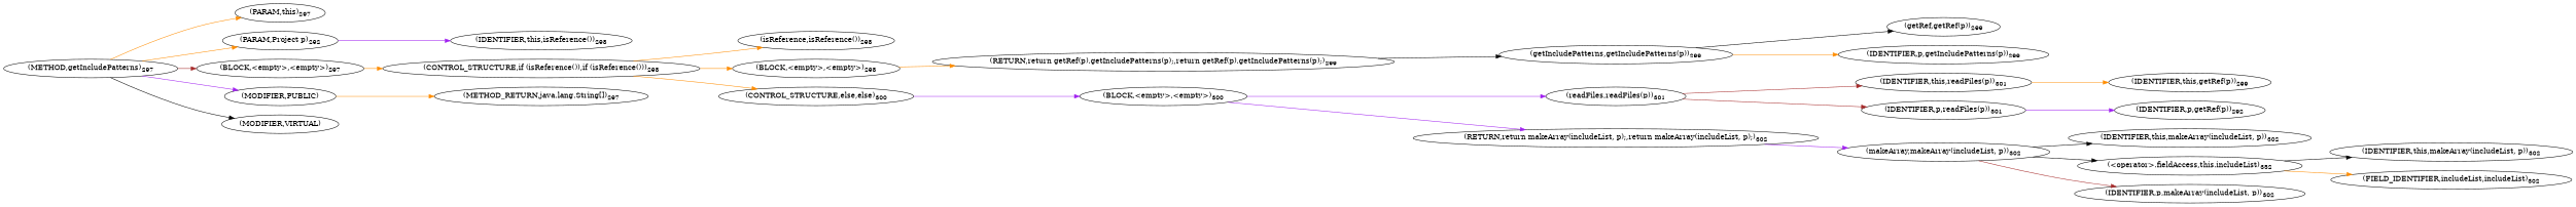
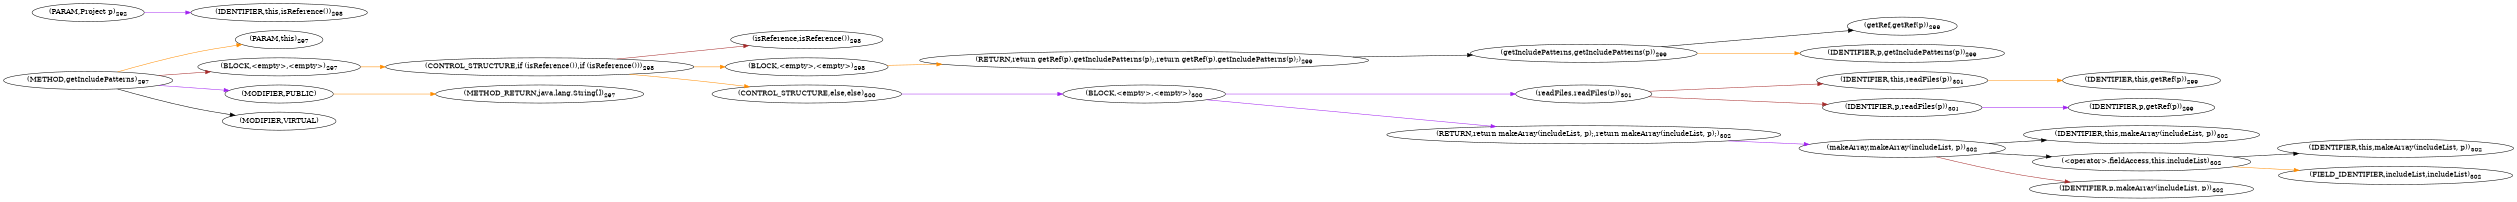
  digraph {
    rankdir=LR
    edge [color=darkorange]
    n1 [label=<(METHOD,getIncludePatterns)<SUB>297</SUB>>]
    n2 [label=<(PARAM,this)<SUB>297</SUB>>]
    n3 [label=<(PARAM,Project p)<SUB>292</SUB>>]
    n4 [label=<(BLOCK,&lt;empty&gt;,&lt;empty&gt;)<SUB>297</SUB>>]
    n5 [label=<(MODIFIER,PUBLIC)>]
    n6 [label=<(MODIFIER,VIRTUAL)>]
    n7 [label=<(IDENTIFIER,this,isReference())<SUB>298</SUB>>]
    n8 [label=<(CONTROL_STRUCTURE,if (isReference()),if (isReference()))<SUB>298</SUB>>]
    n9 [label=<(METHOD_RETURN,java.lang.String[])<SUB>297</SUB>>]
    n10 [label=<(isReference,isReference())<SUB>298</SUB>>]
    n11 [label=<(BLOCK,&lt;empty&gt;,&lt;empty&gt;)<SUB>298</SUB>>]
    n12 [label=<(CONTROL_STRUCTURE,else,else)<SUB>300</SUB>>]
    n13 [label=<(RETURN,return getRef(p).getIncludePatterns(p);,return getRef(p).getIncludePatterns(p);)<SUB>299</SUB>>]
    n14 [label=<(BLOCK,&lt;empty&gt;,&lt;empty&gt;)<SUB>300</SUB>>]
    n15 [label=<(getIncludePatterns,getIncludePatterns(p))<SUB>299</SUB>>]
    n16 [label=<(getRef,getRef(p))<SUB>299</SUB>>]
    n17 [label=<(IDENTIFIER,p,getIncludePatterns(p))<SUB>299</SUB>>]
    n18 [label=<(IDENTIFIER,this,getRef(p))<SUB>299</SUB>>]
-   n19 [label=<(IDENTIFIER,p,getRef(p))<SUB>292</SUB>>]
+   n19 [label=<(IDENTIFIER,p,getRef(p))<SUB>299</SUB>>]
    n20 [label=<(readFiles,readFiles(p))<SUB>301</SUB>>]
    n21 [label=<(RETURN,return makeArray(includeList, p);,return makeArray(includeList, p);)<SUB>302</SUB>>]
    n22 [label=<(IDENTIFIER,this,readFiles(p))<SUB>301</SUB>>]
    n23 [label=<(IDENTIFIER,p,readFiles(p))<SUB>301</SUB>>]
    n24 [label=<(makeArray,makeArray(includeList, p))<SUB>302</SUB>>]
    n25 [label=<(IDENTIFIER,this,makeArray(includeList, p))<SUB>302</SUB>>]
-   n26 [label=<(&lt;operator&gt;.fieldAccess,this.includeList)<SUB>352</SUB>>]
+   n26 [label=<(&lt;operator&gt;.fieldAccess,this.includeList)<SUB>302</SUB>>]
    n27 [label=<(IDENTIFIER,p,makeArray(includeList, p))<SUB>302</SUB>>]
    n28 [label=<(IDENTIFIER,this,makeArray(includeList, p))<SUB>302</SUB>>]
    n29 [label=<(FIELD_IDENTIFIER,includeList,includeList)<SUB>302</SUB>>]
    n1 -> n2
-   n1 -> n3
    n1 -> n4 [color=brown]
    n1 -> n5 [color=purple]
    n1 -> n6 [color=black]
    n3 -> n7 [color=purple]
    n4 -> n8
    n5 -> n9
-   n8 -> n10
+   n8 -> n10 [color=brown]
    n8 -> n11
    n8 -> n12
    n11 -> n13
    n12 -> n14 [color=purple]
    n13 -> n15 [color=black]
    n14 -> n20 [color=purple]
    n14 -> n21 [color=purple]
    n15 -> n16 [color=black]
    n15 -> n17
    n20 -> n22 [color=brown]
    n20 -> n23 [color=brown]
    n21 -> n24 [color=purple]
    n22 -> n18
    n23 -> n19 [color=purple]
    n24 -> n25 [color=black]
    n24 -> n26 [color=black]
    n24 -> n27 [color=brown]
    n26 -> n28 [color=black]
    n26 -> n29
  }
